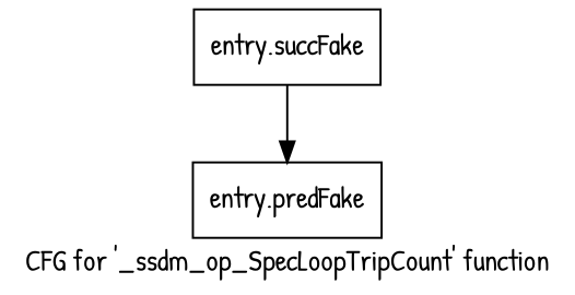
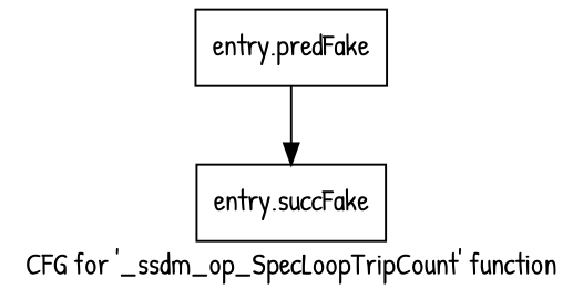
  digraph {
    label="CFG for '_ssdm_op_SpecLoopTripCount' function"
    fontname="Patrick Hand"
    node [shape=record fontname="Patrick Hand"]
    n1 [label="{entry.predFake}"]
    n2 [label="{entry.succFake}"]
-   n2 -> n1 [fontname="Patrick Hand"]
+   n1 -> n2 [fontname="Patrick Hand"]
  }
